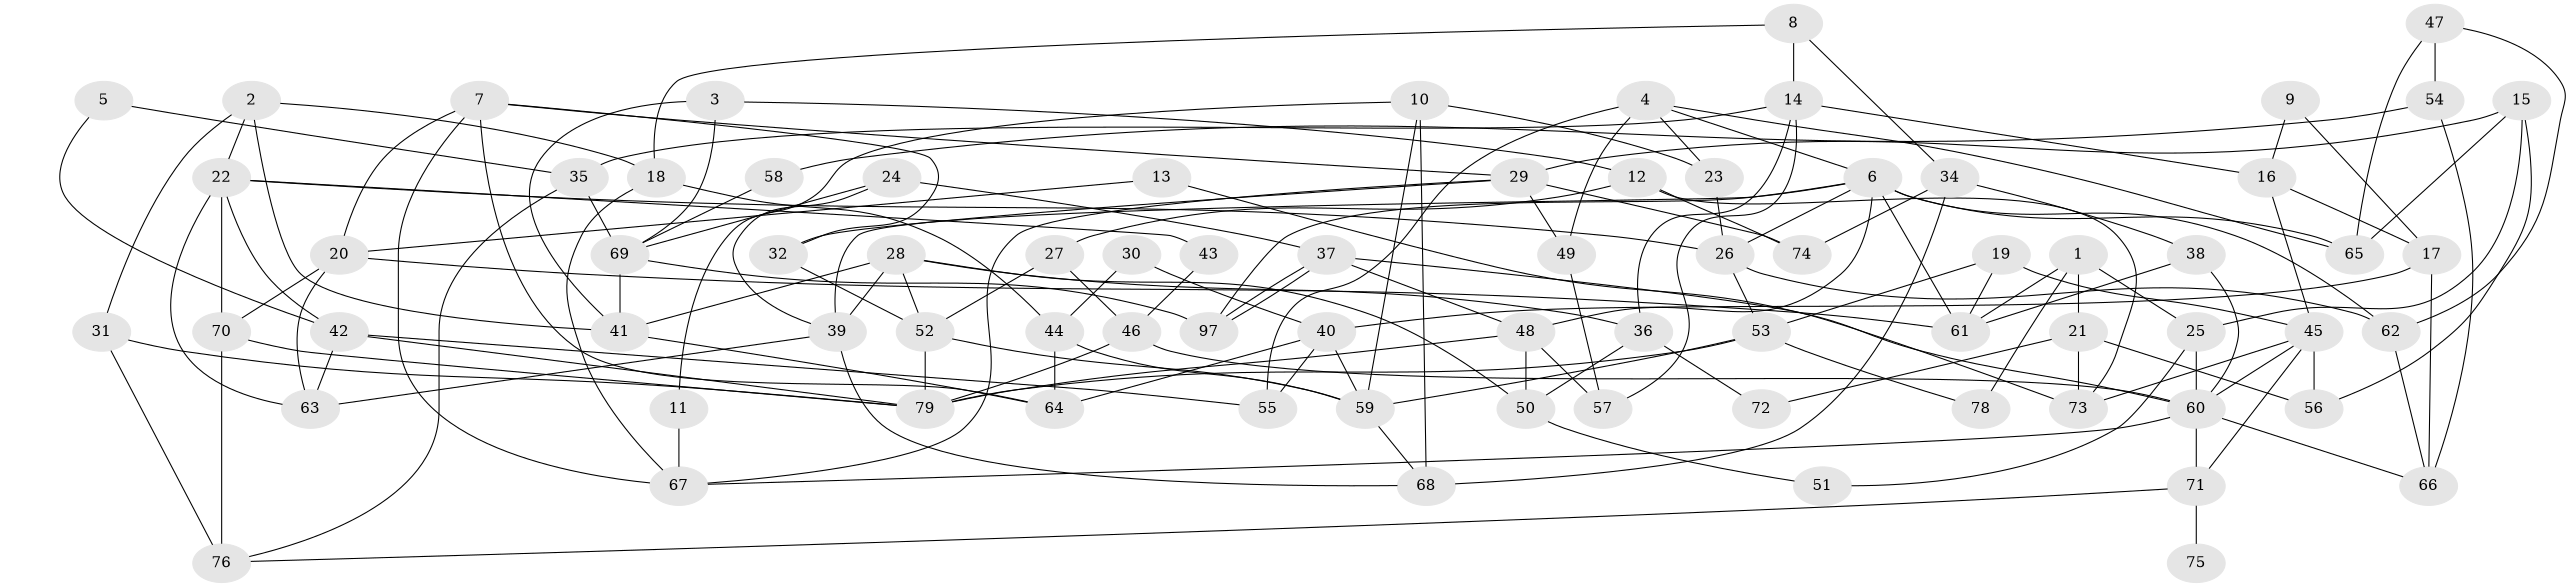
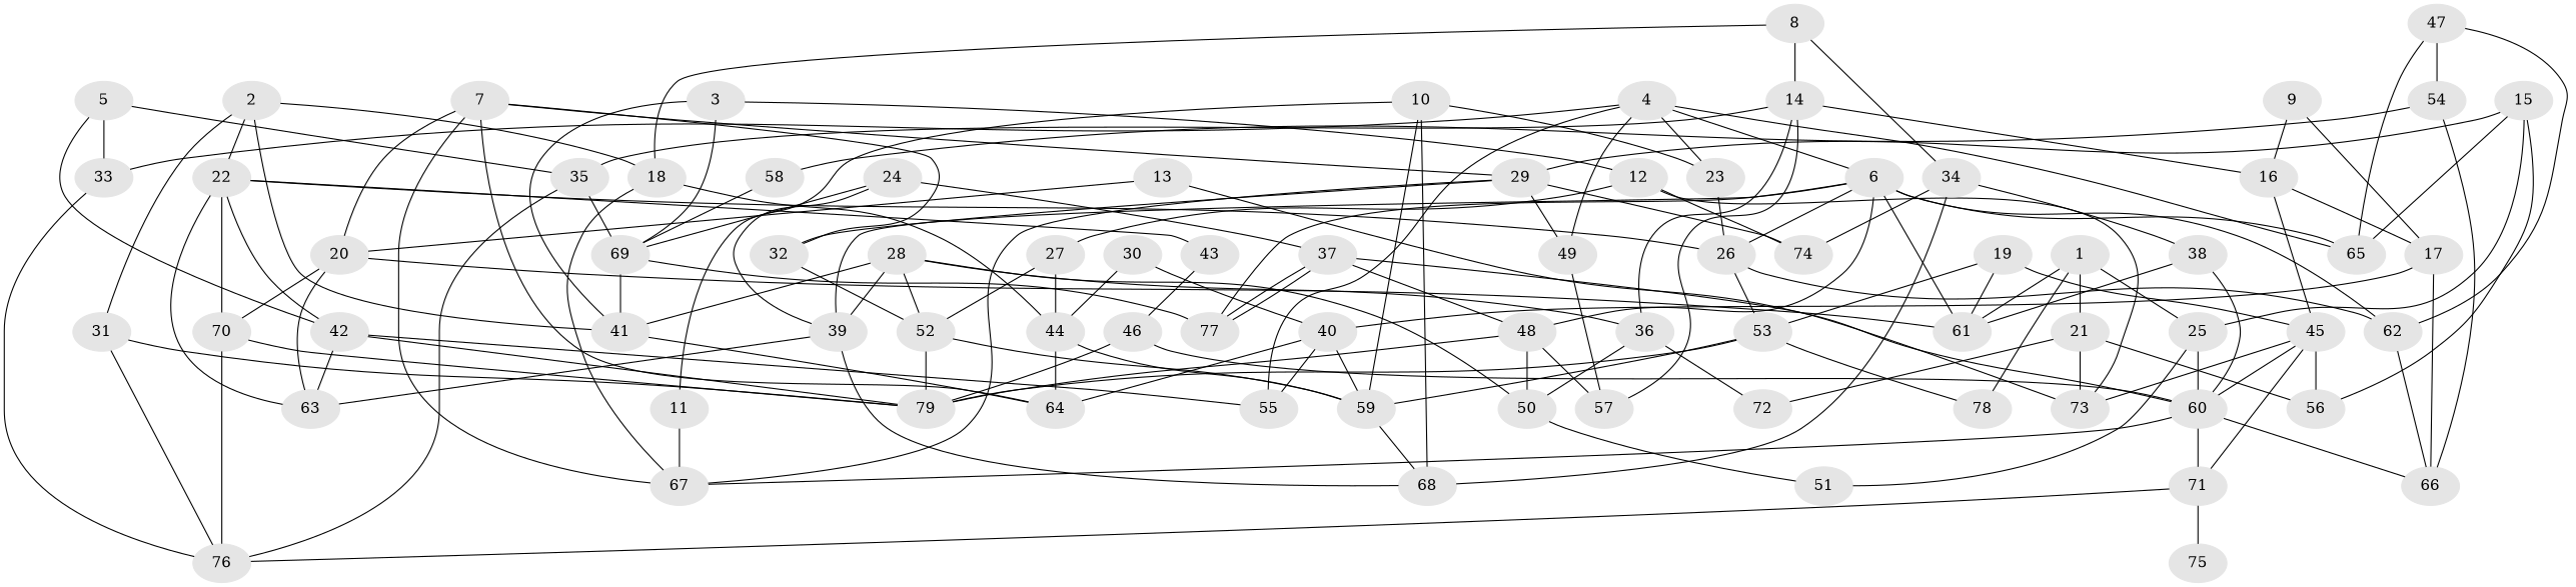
  graph {
    node [color=gray90 style=filled]
    1
    21
    25
    61
    78
    73
    56
    72
    51
    60
    2
    18
    22
    31
    41
    67
    44
    42
    26
    63
    70
    43
    76
    79
    64
    3
    12
    69
    27
    74
-   77 [label=97]
+   77
    4
    6
    23
+   33
    49
    55
    65
    39
    48
    62
    57
    5
    35
    53
    68
    50
    66
    7
    20
    29
    32
    52
    8
    14
    34
    16
    36
    38
    9
    17
    45
    40
    10
    11
    59
    13
    15
    71
    19
    46
    24
    37
    28
    30
    75
    47
    54
    58
    1 -- 21
    1 -- 25
    1 -- 61
    1 -- 78
    21 -- 73
    21 -- 56
    21 -- 72
    25 -- 51
    25 -- 60
    60 -- 67
    60 -- 66
    60 -- 71
    2 -- 18
    2 -- 22
    2 -- 31
    2 -- 41
    18 -- 67
    18 -- 44
    22 -- 42
    22 -- 26
    22 -- 63
    22 -- 70
    22 -- 43
    31 -- 76
    31 -- 79
    41 -- 64
    44 -- 64
    44 -- 59
    42 -- 63
    42 -- 79
    42 -- 55
    26 -- 62
    26 -- 53
    70 -- 76
    70 -- 79
    43 -- 46
    3 -- 41
    3 -- 12
    3 -- 69
    12 -- 73
    12 -- 27
    12 -- 74
    69 -- 41
    69 -- 77
-   27 -- 46
+   27 -- 44
    27 -- 52
    4 -- 6
    4 -- 23
+   4 -- 33
    4 -- 49
    4 -- 55
    4 -- 65
    6 -- 61
    6 -- 26
    6 -- 77
    6 -- 65
    6 -- 39
    6 -- 48
    6 -- 62
    23 -- 26
+   33 -- 76
    49 -- 57
    39 -- 63
    39 -- 68
    48 -- 79
    48 -- 57
    48 -- 50
    62 -- 66
    5 -- 42
+   5 -- 33
    5 -- 35
    35 -- 76
    35 -- 69
    53 -- 78
    53 -- 79
    53 -- 59
    50 -- 51
    7 -- 67
    7 -- 64
    7 -- 20
    7 -- 29
    7 -- 32
    20 -- 61
    20 -- 63
    20 -- 70
    29 -- 67
    29 -- 74
    29 -- 49
    29 -- 32
    32 -- 52
    52 -- 79
    52 -- 59
    8 -- 18
    8 -- 14
    8 -- 34
    14 -- 57
    14 -- 35
    14 -- 16
    14 -- 36
    34 -- 74
    34 -- 68
    34 -- 38
    16 -- 17
    16 -- 45
    36 -- 72
    36 -- 50
    38 -- 61
    38 -- 60
    9 -- 16
    9 -- 17
    17 -- 66
    17 -- 40
    45 -- 73
    45 -- 56
    45 -- 60
    45 -- 71
    40 -- 64
    40 -- 55
    40 -- 59
    10 -- 23
    10 -- 68
    10 -- 11
    10 -- 59
    11 -- 67
    59 -- 68
    13 -- 73
    13 -- 20
    15 -- 25
    15 -- 56
    15 -- 65
    15 -- 29
    71 -- 76
    71 -- 75
    19 -- 61
    19 -- 53
    19 -- 45
    46 -- 60
    46 -- 79
    24 -- 69
    24 -- 39
    24 -- 37
    37 -- 60
    37 -- 77
    37 -- 77
    37 -- 48
    28 -- 41
    28 -- 39
    28 -- 50
    28 -- 52
    28 -- 36
    30 -- 44
    30 -- 40
    47 -- 65
    47 -- 62
    47 -- 54
    54 -- 66
    54 -- 58
    58 -- 69
  }
